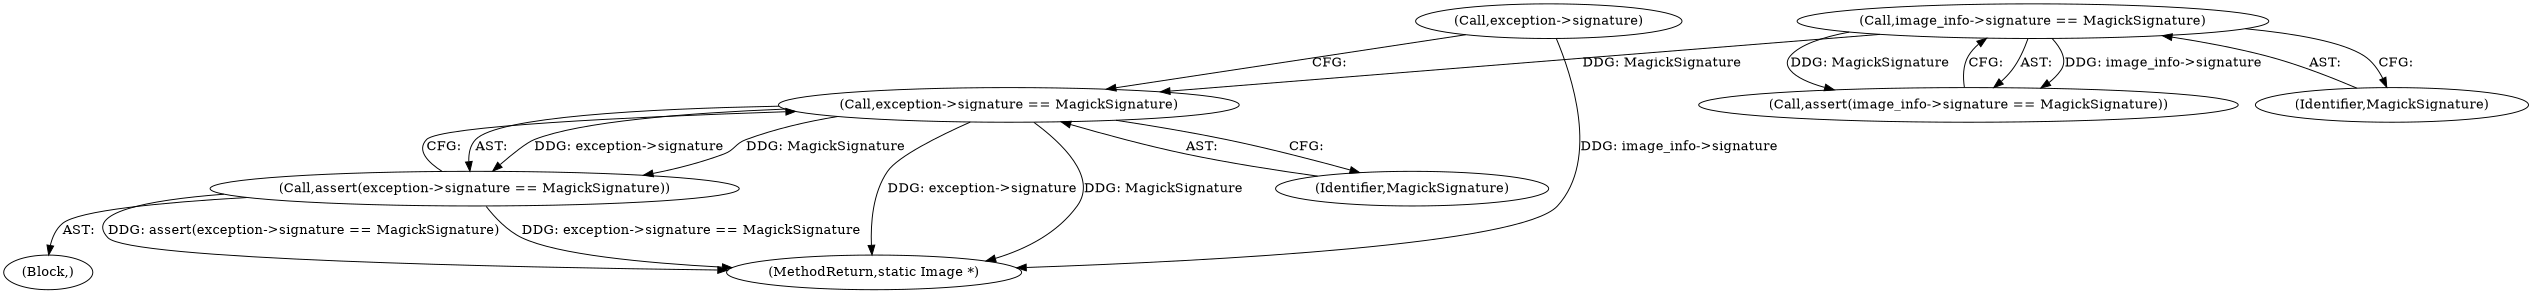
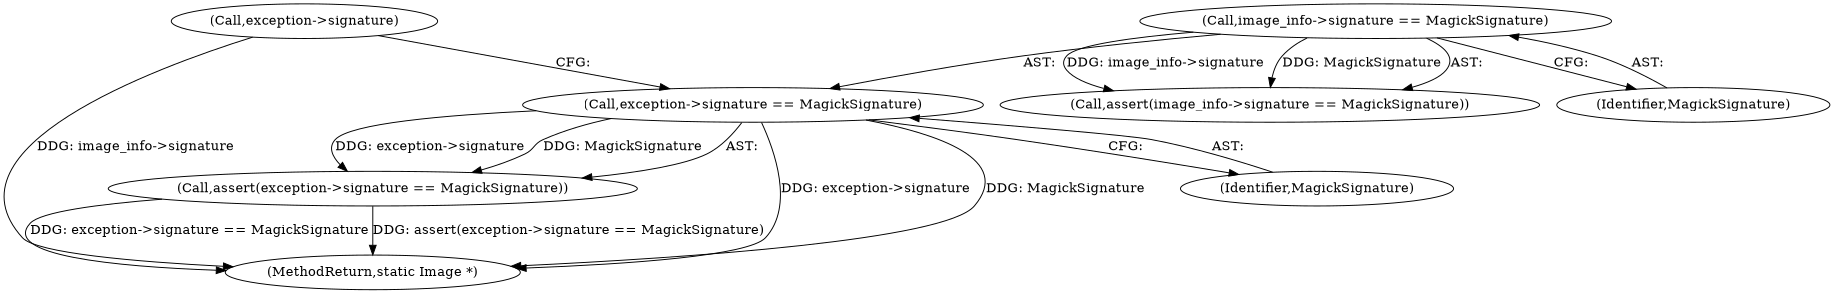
  digraph {
    n1 [label="(Call,exception->signature == MagickSignature)"]
    n2 [label="(Call,assert(exception->signature == MagickSignature))"]
    n3 [label="(MethodReturn,static Image *)"]
    n4 [label="(Identifier,MagickSignature)"]
-   n5 [label="(Block,)"]
    n6 [label="(Call,image_info->signature == MagickSignature)"]
    n7 [label="(Call,assert(image_info->signature == MagickSignature))"]
    n8 [label="(Identifier,MagickSignature)"]
    n9 [label="(Call,exception->signature)"]
    n1 -> n2 [label="AST: "]
    n1 -> n2 [label="DDG: exception->signature"]
    n1 -> n2 [label="DDG: MagickSignature"]
    n1 -> n3 [label="DDG: exception->signature"]
    n1 -> n3 [label="DDG: MagickSignature"]
    n1 -> n4 [label="CFG: "]
-   n2 -> n1 [label="CFG: "]
    n2 -> n3 [label="DDG: assert(exception->signature == MagickSignature)"]
    n2 -> n3 [label="DDG: exception->signature == MagickSignature"]
-   n2 -> n5 [label="AST: "]
    n4 -> n1 [label="AST: "]
-   n6 -> n1 [label="DDG: MagickSignature"]
+   n6 -> n1 [label="AST: "]
    n6 -> n7 [label="AST: "]
    n6 -> n7 [label="DDG: image_info->signature"]
    n6 -> n7 [label="DDG: MagickSignature"]
    n6 -> n8 [label="CFG: "]
-   n7 -> n6 [label="CFG: "]
    n8 -> n6 [label="AST: "]
    n9 -> n1 [label="CFG: "]
    n9 -> n3 [label="DDG: image_info->signature"]
  }
